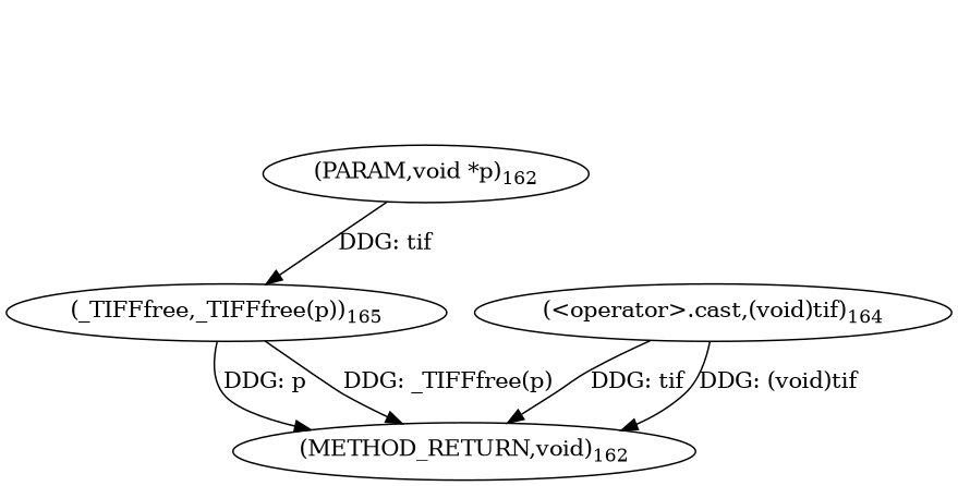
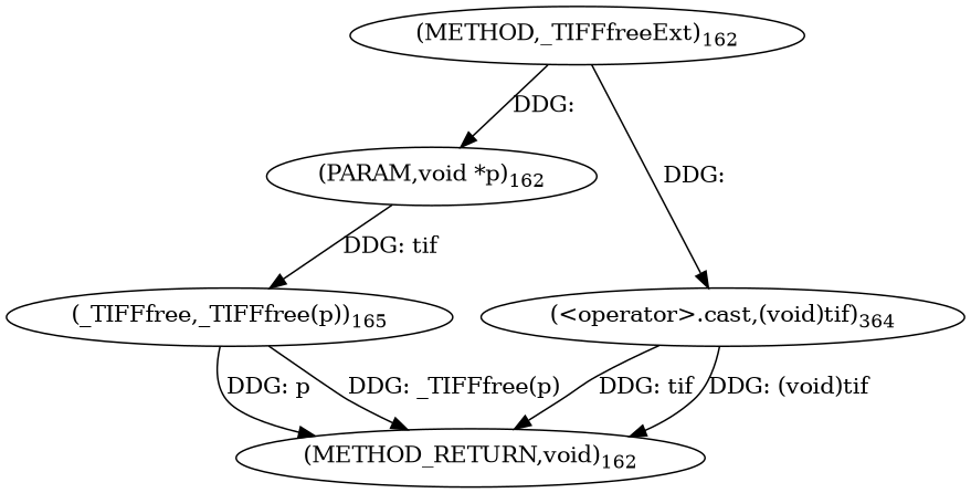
  digraph {
+   n1 [label=<(METHOD,_TIFFfreeExt)<SUB>162</SUB>>]
    n2 [label=<(PARAM,void *p)<SUB>162</SUB>>]
-   n3 [label=<(&lt;operator&gt;.cast,(void)tif)<SUB>164</SUB>>]
+   n3 [label=<(&lt;operator&gt;.cast,(void)tif)<SUB>364</SUB>>]
    n4 [label=<(_TIFFfree,_TIFFfree(p))<SUB>165</SUB>>]
    n5 [label=<(METHOD_RETURN,void)<SUB>162</SUB>>]
+   n1 -> n2 [label="DDG: "]
+   n1 -> n3 [label="DDG: "]
    n2 -> n4 [label="DDG: tif"]
    n3 -> n5 [label="DDG: tif"]
    n3 -> n5 [label="DDG: (void)tif"]
    n4 -> n5 [label="DDG: p"]
    n4 -> n5 [label="DDG: _TIFFfree(p)"]
  }
